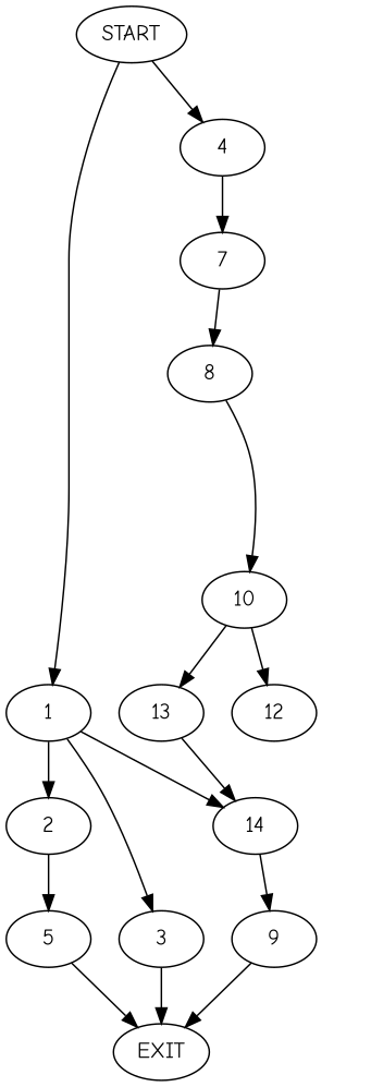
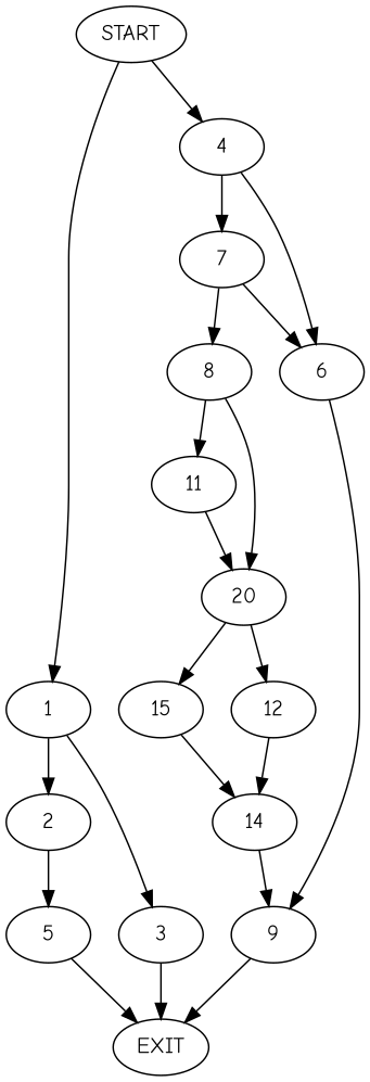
  digraph {
    fontname="Comic Neue"
    node [fontname="Comic Neue"]
    edge [fontname="Comic Neue"]
    n1 [label=START]
    1
    4
    2
    3
    n6 [label=EXIT]
    5
+   6
    7
    9
    8
-   10
+   10 [label=20]
+   11
    12
-   13
+   13 [label=15]
    14
    n1 -> 1
    n1 -> 4
    1 -> 2
    1 -> 3
+   4 -> 6
    4 -> 7
    2 -> 5
    3 -> n6
    5 -> n6
+   6 -> 9
+   7 -> 6
    7 -> 8
    9 -> n6
    8 -> 10
+   8 -> 11
    10 -> 12
    10 -> 13
-   1 -> 14
+   11 -> 10
+   12 -> 14
    13 -> 14
    14 -> 9
  }
